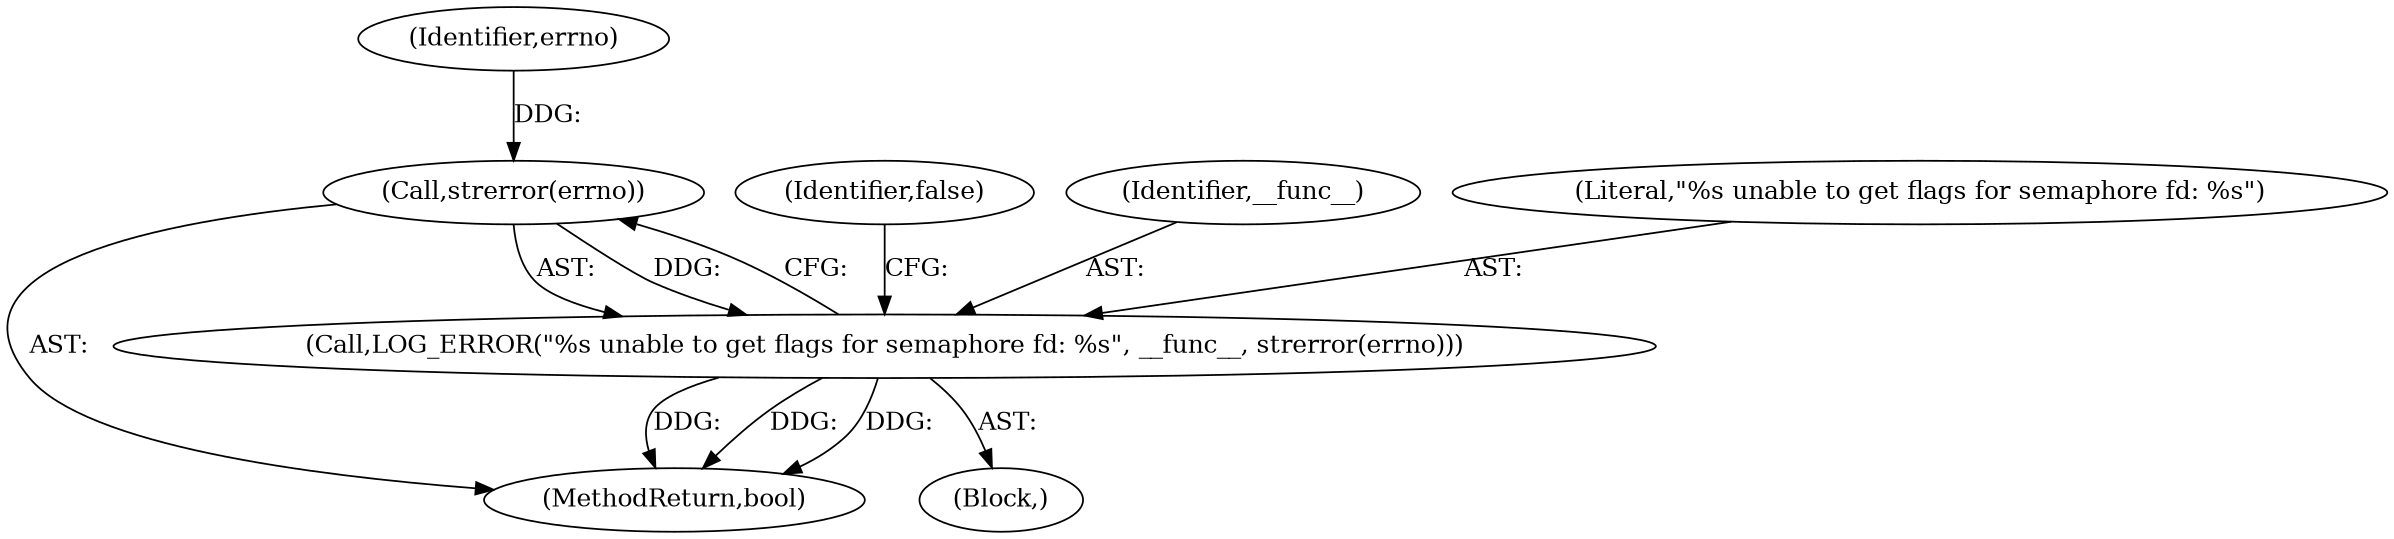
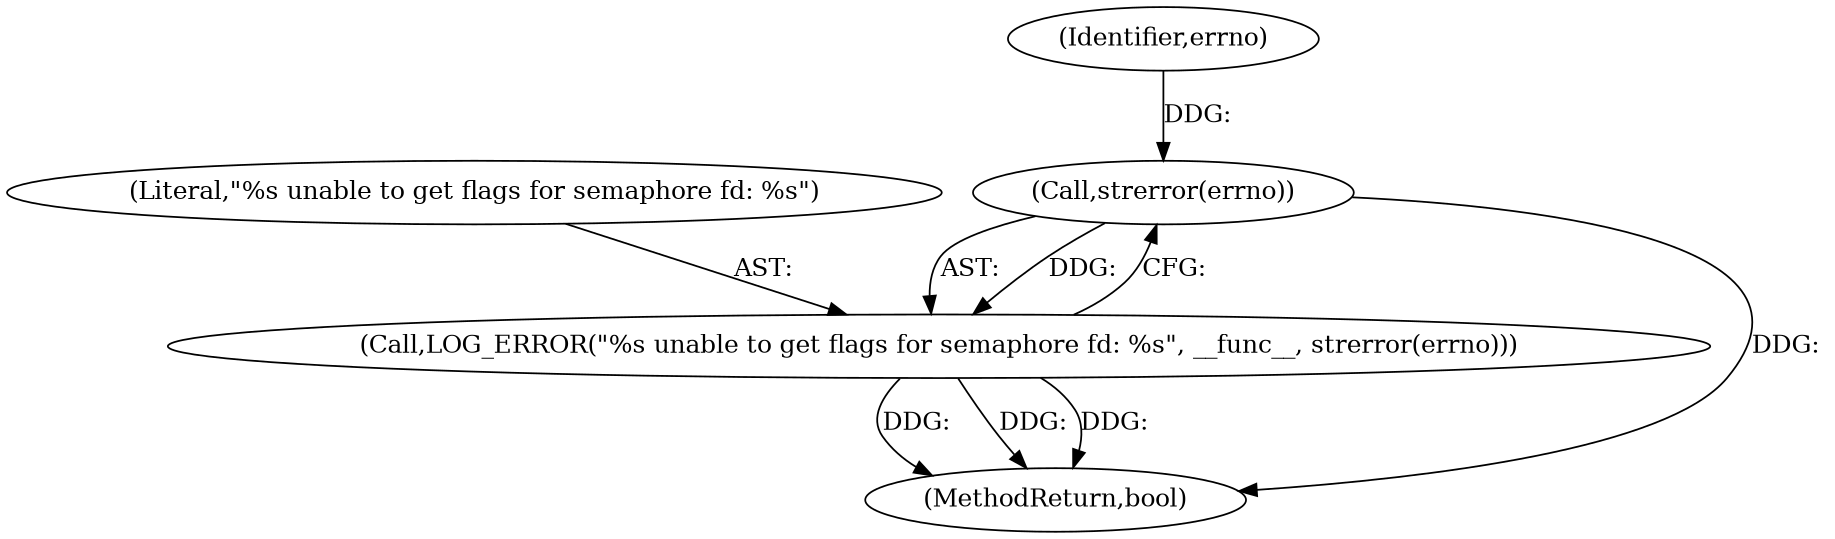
  digraph {
    n1 [label="(Call,strerror(errno))"]
    n2 [label="(Call,LOG_ERROR(\"%s unable to get flags for semaphore fd: %s\", __func__, strerror(errno)))"]
    n3 [label="(MethodReturn,bool)"]
-   n4 [label="(Block,)"]
    n5 [label="(Identifier,errno)"]
-   n6 [label="(Identifier,false)"]
-   n7 [label="(Identifier,__func__)"]
    n8 [label="(Literal,\"%s unable to get flags for semaphore fd: %s\")"]
    n1 -> n2 [label="AST: "]
    n1 -> n2 [label="DDG: "]
-   n1 -> n3 [label="AST: "]
+   n1 -> n3 [label="DDG: "]
    n2 -> n1 [label="CFG: "]
    n2 -> n3 [label="DDG: "]
    n2 -> n3 [label="DDG: "]
    n2 -> n3 [label="DDG: "]
-   n2 -> n4 [label="AST: "]
    n5 -> n1 [label="DDG: "]
-   n6 -> n2 [label="CFG: "]
-   n7 -> n2 [label="AST: "]
    n8 -> n2 [label="AST: "]
  }
